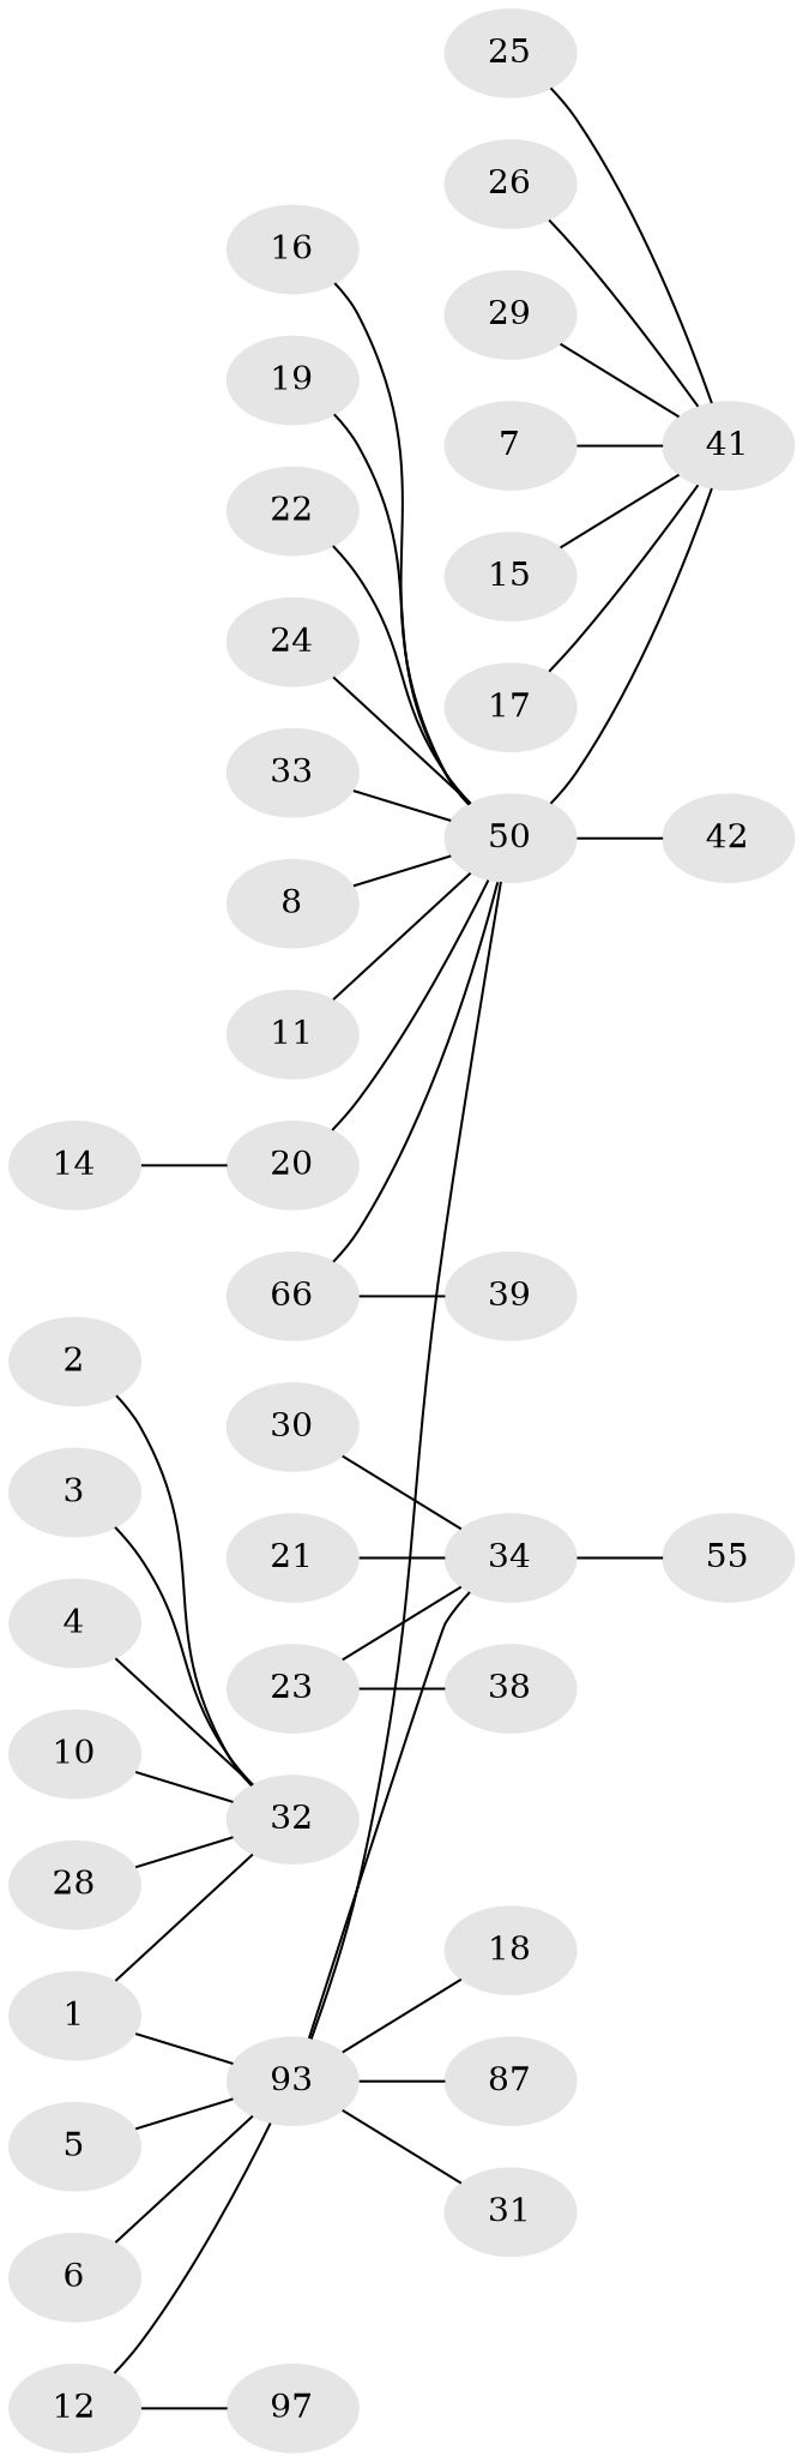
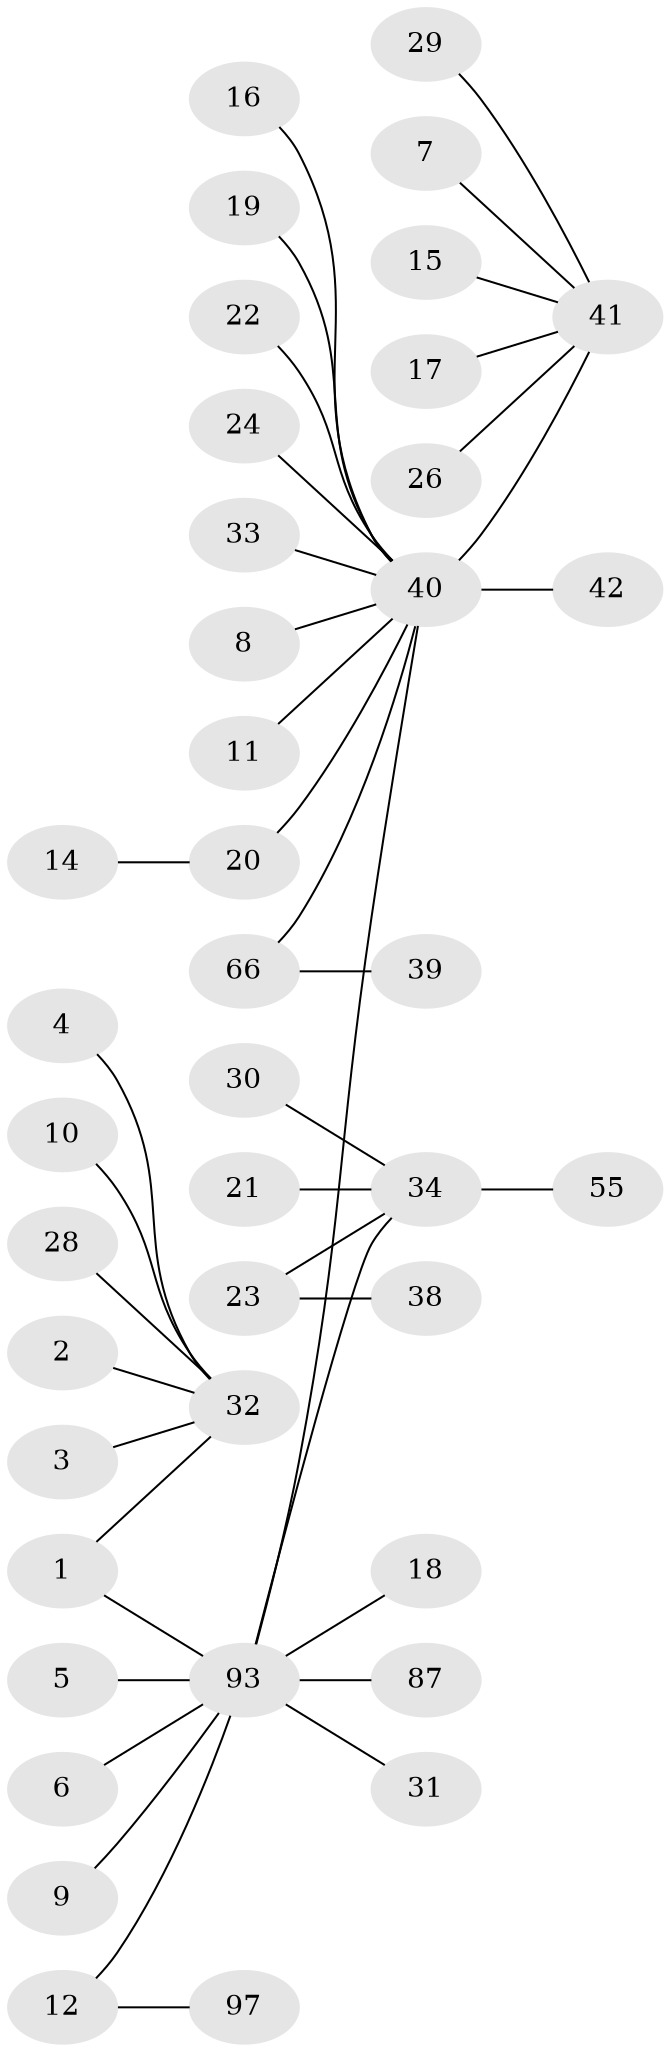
  graph {
    rankdir=LR
    node [color=gray90 style=filled]
    edge [weight=1.0]
    n1 [label=93]
    1
    32
-   40 [label=50]
+   40
    18
    n6 [label=87]
    31
    34
    2
    3
    4
    5
    6
    7
    41
    8
    42
+   9
    10
    11
    12
    n22 [label=97]
    n23 [label=55]
    14
    20
    15
    16
    17
    19
    21
    22
    23
    38
    24
-   25
    26
    28
    29
    30
    33
    n41 [label=66]
    39
    n1 -- 40
    n1 -- 18
    n1 -- n6
    n1 -- 31
    n1 -- 34
    1 -- n1
    1 -- 32
    40 -- 41
    40 -- 42
    34 -- n23
    2 -- 32
    3 -- 32
    4 -- 32
    5 -- n1
    6 -- n1
    7 -- 41
    8 -- 40
+   9 -- n1
    10 -- 32
    11 -- 40
    12 -- n1
    12 -- n22
    14 -- 20
    20 -- 40
    15 -- 41
    16 -- 40
    17 -- 41
    19 -- 40
    21 -- 34
    22 -- 40
    23 -- 34
    23 -- 38
    24 -- 40
-   25 -- 41
    26 -- 41
    28 -- 32
    29 -- 41
    30 -- 34
    33 -- 40
    n41 -- 40
    n41 -- 39
  }
